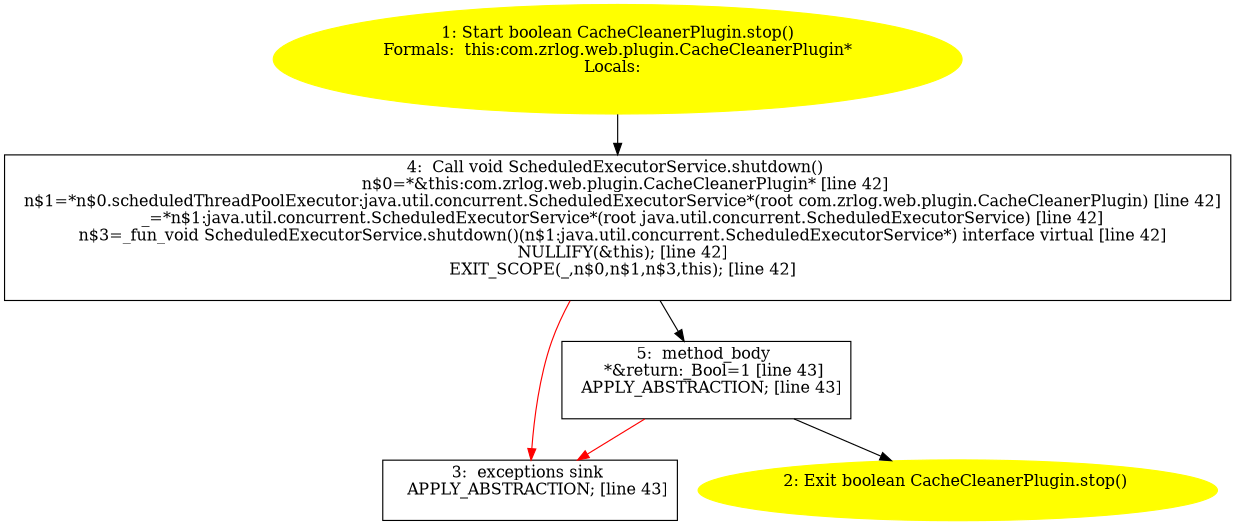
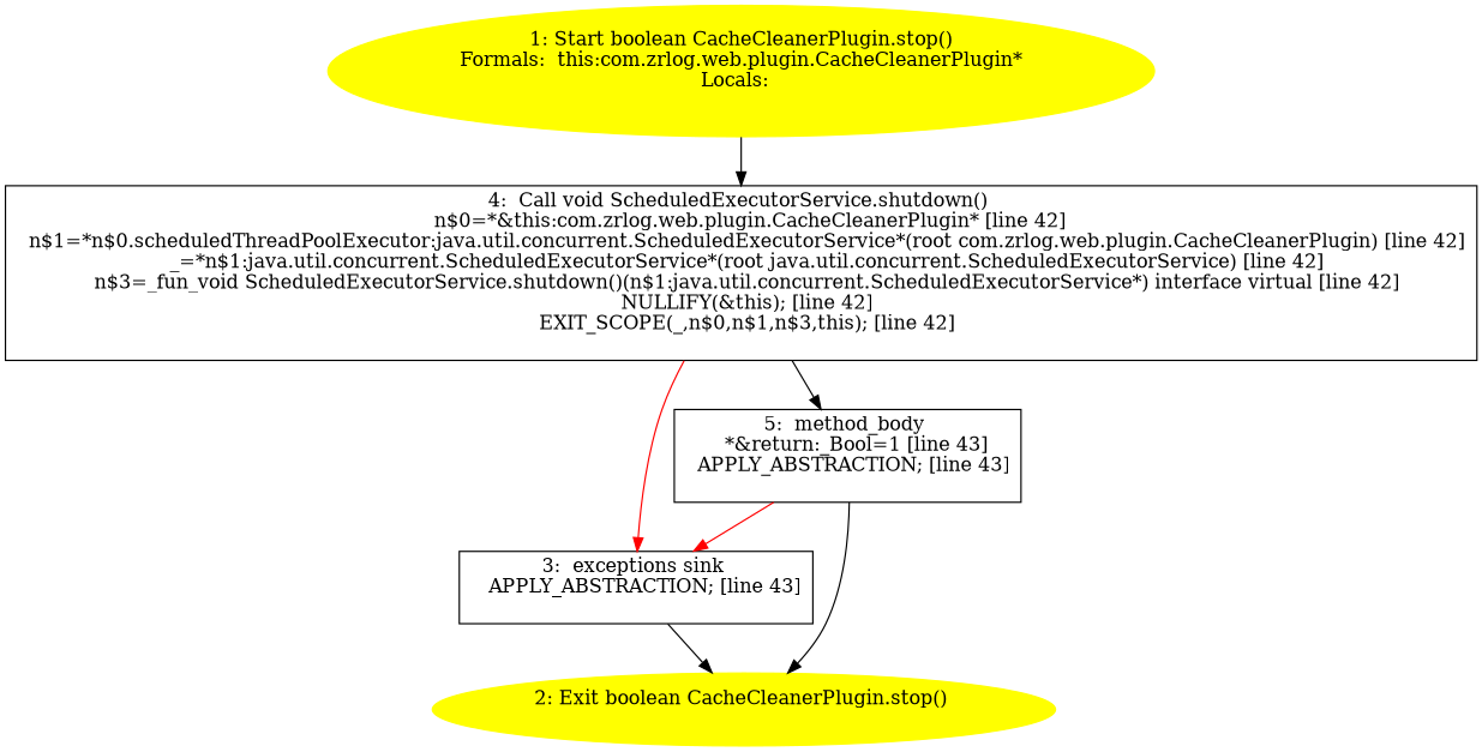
  digraph {
    node [shape=box]
    n1 [color=yellow label="1: Start boolean CacheCleanerPlugin.stop()\nFormals:  this:com.zrlog.web.plugin.CacheCleanerPlugin*\nLocals:  \n  " style=filled shape=""]
    n2 [label="4:  Call void ScheduledExecutorService.shutdown() \n   n$0=*&this:com.zrlog.web.plugin.CacheCleanerPlugin* [line 42]\n  n$1=*n$0.scheduledThreadPoolExecutor:java.util.concurrent.ScheduledExecutorService*(root com.zrlog.web.plugin.CacheCleanerPlugin) [line 42]\n  _=*n$1:java.util.concurrent.ScheduledExecutorService*(root java.util.concurrent.ScheduledExecutorService) [line 42]\n  n$3=_fun_void ScheduledExecutorService.shutdown()(n$1:java.util.concurrent.ScheduledExecutorService*) interface virtual [line 42]\n  NULLIFY(&this); [line 42]\n  EXIT_SCOPE(_,n$0,n$1,n$3,this); [line 42]\n "]
    n3 [label="3:  exceptions sink \n   APPLY_ABSTRACTION; [line 43]\n "]
    n4 [label="5:  method_body \n   *&return:_Bool=1 [line 43]\n  APPLY_ABSTRACTION; [line 43]\n "]
    n5 [color=yellow label="2: Exit boolean CacheCleanerPlugin.stop() \n  " style=filled shape=""]
    n1 -> n2
    n2 -> n3 [color=red]
    n2 -> n4
+   n3 -> n5
    n4 -> n3 [color=red]
    n4 -> n5
  }
